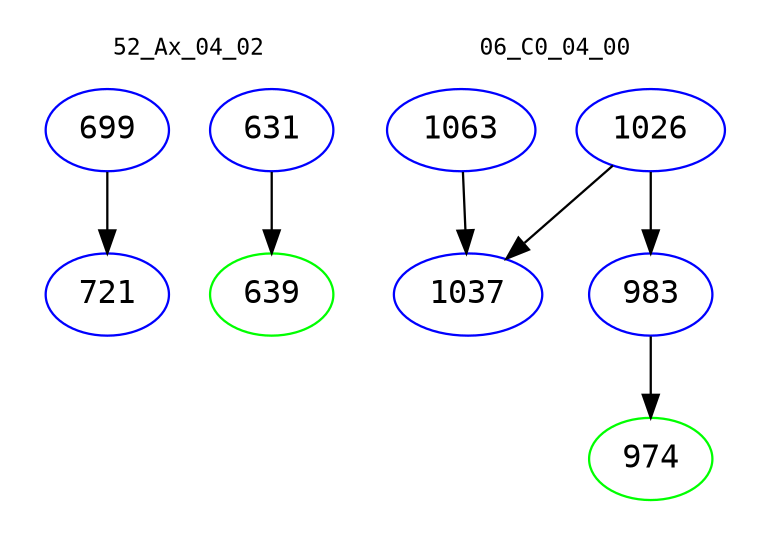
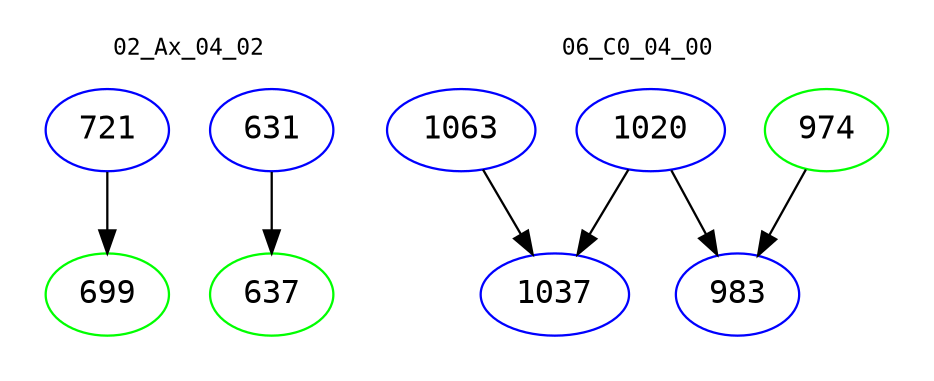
  digraph {
    fontname="DejaVu Sans Mono"
    node [color=blue fontname="DejaVu Sans Mono"]
    edge [color=black fontname="DejaVu Sans Mono"]
    n1 [label=631]
-   n2 [label=699]
-   n3 [color=green label=639]
+   n2 [color=green label=699]
+   n3 [color=green label=637]
    n4 [label=721]
-   n5 [label=1026]
+   n5 [label=1020]
    n6 [label=983]
    n7 [label=1037]
    n8 [color=green label=974]
    n9 [label=1063]
    subgraph cluster_1 {
      color=white
      fontsize=10
-     label="52_Ax_04_02"
+     label="02_Ax_04_02"
      n1
      n2
      n3
      n4
    }
    subgraph cluster_2 {
      color=white
      fontsize=10
      label="06_C0_04_00"
      n5
      n6
      n7
      n8
      n9
    }
    n1 -> n3
-   n2 -> n4
+   n4 -> n2
    n5 -> n6
    n5 -> n7
-   n6 -> n8
+   n8 -> n6
    n9 -> n7
  }
